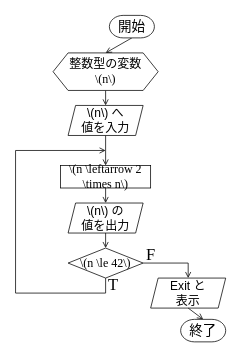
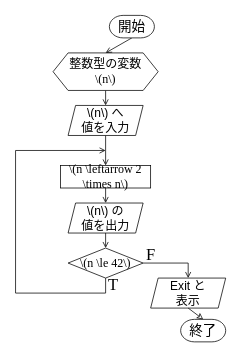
  <mxCell id="0" />
  <mxCell id="1" parent="0" />
  <mxCell id="2" value="T" style="text;html=1;align=center;verticalAlign=middle;resizable=0;points=[];autosize=1;strokeColor=none;fillColor=none;fontSize=22;fontFamily=Lucida Console;" parent="1" vertex="1"><mxGeometry x="130" y="360" width="40" height="40" as="geometry" /></mxCell>
  <mxCell id="3" value="F" style="text;html=1;align=center;verticalAlign=middle;resizable=0;points=[];autosize=1;strokeColor=none;fillColor=none;fontSize=22;fontFamily=Lucida Console;" parent="1" vertex="1"><mxGeometry x="180" y="320" width="40" height="40" as="geometry" /></mxCell>
  <mxCell id="4" style="edgeStyle=none;html=1;exitX=0.5;exitY=1;exitDx=0;exitDy=0;exitPerimeter=0;entryX=0.5;entryY=0;entryDx=0;entryDy=0;endArrow=open;endFill=0;" parent="1" source="5" target="7" edge="1"><mxGeometry relative="1" as="geometry" /></mxCell>
  <mxCell id="5" value="開始" style="strokeWidth=1;html=1;shape=mxgraph.flowchart.terminator;whiteSpace=wrap;fontFamily=Lucida Console;fontSize=18;" parent="1" vertex="1"><mxGeometry x="145" y="20" width="60" height="30" as="geometry" /></mxCell>
  <mxCell id="6" style="edgeStyle=none;html=1;exitX=0.5;exitY=1;exitDx=0;exitDy=0;entryX=0.5;entryY=0;entryDx=0;entryDy=0;endArrow=open;endFill=0;" parent="1" source="7" target="9" edge="1"><mxGeometry relative="1" as="geometry" /></mxCell>
  <mxCell id="7" value="&lt;div&gt;&lt;span style=&quot;font-family: &amp;quot;Lucida Console&amp;quot;; background-color: transparent;&quot;&gt;整数型の変数&lt;/span&gt;&lt;/div&gt;&lt;div&gt;&lt;div&gt;&lt;span style=&quot;background-color: transparent; font-family: &amp;quot;Lucida Console&amp;quot;;&quot;&gt;\(n\)&lt;/span&gt;&lt;/div&gt;&lt;/div&gt;" style="shape=hexagon;perimeter=hexagonPerimeter2;whiteSpace=wrap;html=1;fixedSize=1;align=center;size=20;fontSize=16;" parent="1" vertex="1"><mxGeometry x="70" y="70" width="140" height="50" as="geometry" /></mxCell>
  <mxCell id="8" style="edgeStyle=none;html=1;exitX=0.5;exitY=1;exitDx=0;exitDy=0;endArrow=open;endFill=0;" edge="1" parent="1" source="9" target="17"><mxGeometry relative="1" as="geometry" /></mxCell>
  <mxCell id="9" value="\(n\) へ&lt;div&gt;値&lt;span style=&quot;background-color: transparent; color: light-dark(rgb(0, 0, 0), rgb(255, 255, 255));&quot;&gt;を入力&lt;/span&gt;&lt;/div&gt;" style="shape=parallelogram;perimeter=parallelogramPerimeter;whiteSpace=wrap;html=1;fixedSize=1;size=10;fontSize=16;" parent="1" vertex="1"><mxGeometry x="90" y="140" width="100" height="40" as="geometry" /></mxCell>
  <mxCell id="10" value="Exit と&lt;br&gt;&lt;div&gt;表示&lt;/div&gt;" style="shape=parallelogram;perimeter=parallelogramPerimeter;whiteSpace=wrap;html=1;fixedSize=1;size=10;fontSize=16;" parent="1" vertex="1"><mxGeometry x="200" y="370" width="100" height="40" as="geometry" /></mxCell>
  <mxCell id="11" value="終了" style="strokeWidth=1;html=1;shape=mxgraph.flowchart.terminator;whiteSpace=wrap;fontFamily=Lucida Console;fontSize=18;" parent="1" vertex="1"><mxGeometry x="240" y="425" width="60" height="30" as="geometry" /></mxCell>
- <mxCell id="12" style="edgeStyle=none;html=1;exitX=0.5;exitY=1;exitDx=0;exitDy=0;entryX=0.5;entryY=0;entryDx=0;entryDy=0;entryPerimeter=0;endArrow=open;endFill=0;" parent="1" source="10" target="11" edge="1"><mxGeometry relative="1" as="geometry" /></mxCell>
+ <mxCell id="12" style="edgeStyle=none;html=1;exitX=0.5;exitY=1;exitDx=0;exitDy=0;entryX=0.5;entryY=0;entryDx=0;entryDy=0;entryPerimeter=0;endArrow=classic;endFill=0;" parent="1" source="10" target="11" edge="1"><mxGeometry relative="1" as="geometry" /></mxCell>
  <mxCell id="13" style="edgeStyle=orthogonalEdgeStyle;html=1;exitX=0.5;exitY=1;exitDx=0;exitDy=0;exitPerimeter=0;rounded=0;curved=0;endArrow=open;endFill=0;" edge="1" parent="1" source="15"><mxGeometry relative="1" as="geometry"><mxPoint x="140" y="200" as="targetPoint" /><Array as="points"><mxPoint x="140" y="390" /><mxPoint x="20" y="390" /><mxPoint x="20" y="200" /></Array></mxGeometry></mxCell>
  <mxCell id="14" style="edgeStyle=orthogonalEdgeStyle;html=1;exitX=1;exitY=0.5;exitDx=0;exitDy=0;exitPerimeter=0;entryX=0.5;entryY=0;entryDx=0;entryDy=0;rounded=0;curved=0;endArrow=open;endFill=0;" edge="1" parent="1" source="15" target="10"><mxGeometry relative="1" as="geometry" /></mxCell>
  <mxCell id="15" value="&lt;span&gt;\(n \le 42\)&lt;/span&gt;" style="strokeWidth=1;html=1;shape=mxgraph.flowchart.decision;whiteSpace=wrap;fontSize=16;fontFamily=Lucida Console;" vertex="1" parent="1"><mxGeometry x="90" y="330" width="100" height="40" as="geometry" /></mxCell>
  <mxCell id="16" style="edgeStyle=none;html=1;exitX=0.5;exitY=1;exitDx=0;exitDy=0;entryX=0.5;entryY=0;entryDx=0;entryDy=0;endArrow=open;endFill=0;" edge="1" parent="1" source="17" target="18"><mxGeometry relative="1" as="geometry" /></mxCell>
  <mxCell id="17" value="\(n \leftarrow 2 \times n\)" style="rounded=0;whiteSpace=wrap;html=1;fontSize=16;fontFamily=Lucida Console;" vertex="1" parent="1"><mxGeometry x="80" y="220" width="120" height="30" as="geometry" /></mxCell>
  <mxCell id="18" value="\(n\) の&lt;div&gt;値&lt;span style=&quot;background-color: transparent; color: light-dark(rgb(0, 0, 0), rgb(255, 255, 255));&quot;&gt;を出力&lt;/span&gt;&lt;/div&gt;" style="shape=parallelogram;perimeter=parallelogramPerimeter;whiteSpace=wrap;html=1;fixedSize=1;size=10;fontSize=16;" vertex="1" parent="1"><mxGeometry x="90" y="270" width="100" height="40" as="geometry" /></mxCell>
  <mxCell id="19" style="edgeStyle=none;html=1;exitX=0.5;exitY=1;exitDx=0;exitDy=0;entryX=0.5;entryY=0;entryDx=0;entryDy=0;entryPerimeter=0;endArrow=open;endFill=0;" edge="1" parent="1" source="18" target="15"><mxGeometry relative="1" as="geometry" /></mxCell>
